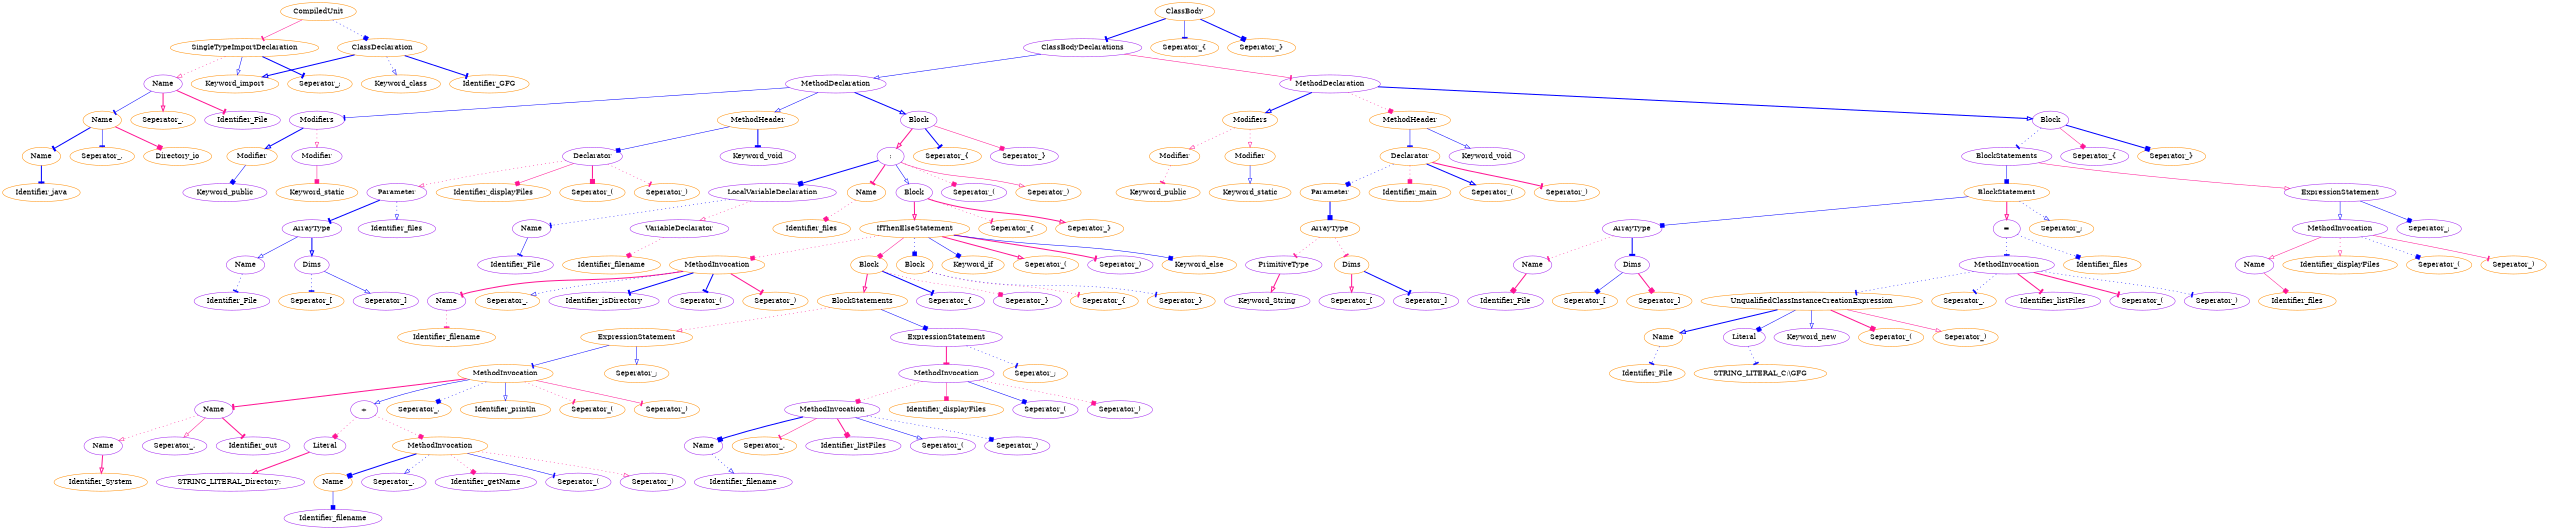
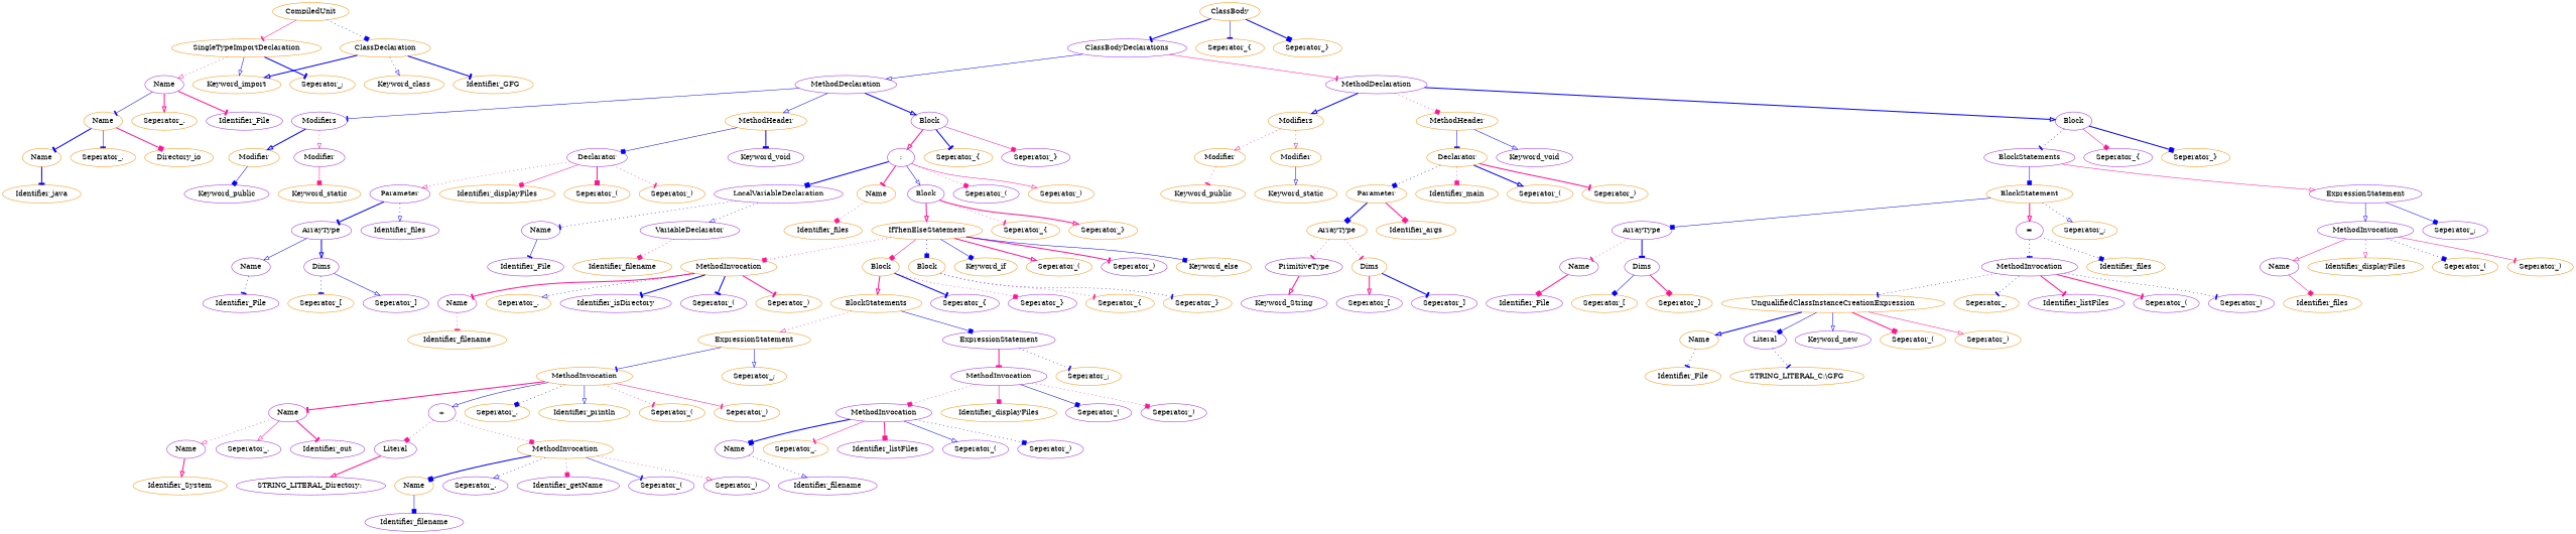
  digraph {
    node [color=darkorange ordering=out]
    edge [arrowhead=tee color=blue style=bold]
    n1 [label=Identifier_java]
    n2 [label=Name]
    n3 [label="Seperator_."]
    n4 [label=Directory_io]
    n5 [label=Name]
    n6 [label="Seperator_."]
    n7 [color=purple label=Identifier_File]
    n8 [color=purple label=Name]
    n9 [label=Keyword_import]
    n10 [label="Seperator_;"]
    n11 [label=SingleTypeImportDeclaration]
    n12 [color=purple label=Keyword_public]
    n13 [label=Modifier]
    n14 [label=Keyword_static]
    n15 [color=purple label=Modifier]
    n16 [color=purple label=Modifiers]
    n17 [color=purple label=Identifier_File]
    n18 [color=purple label=Name]
    n19 [label="Seperator_["]
    n20 [color=purple label="Seperator_]"]
    n21 [color=purple label=Dims]
    n22 [color=purple label=ArrayType]
    n23 [color=purple label=Identifier_files]
    n24 [color=purple label=Parameter]
    n25 [label=Identifier_displayFiles]
    n26 [label="Seperator_("]
    n27 [label="Seperator_)"]
    n28 [color=purple label=Declarator]
    n29 [color=purple label=Keyword_void]
    n30 [label=MethodHeader]
    n31 [color=purple label=Identifier_File]
    n32 [color=purple label=Name]
    n33 [label=Identifier_filename]
    n34 [color=purple label=VariableDeclarator]
    n35 [color=purple label=LocalVariableDeclaration]
    n36 [label=Identifier_files]
    n37 [label=Name]
    n38 [label=Identifier_filename]
    n39 [color=purple label=Name]
    n40 [label="Seperator_."]
    n41 [color=purple label=Identifier_isDirectory]
    n42 [color=purple label="Seperator_("]
    n43 [label="Seperator_)"]
    n44 [label=MethodInvocation]
    n45 [label=Identifier_System]
    n46 [color=purple label=Name]
    n47 [color=purple label="Seperator_."]
    n48 [color=purple label=Identifier_out]
    n49 [color=purple label=Name]
    n50 [color=purple label="STRING_LITERAL_Directory: "]
    n51 [color=purple label=Literal]
    n52 [color=purple label=Identifier_filename]
    n53 [label=Name]
    n54 [color=purple label="Seperator_."]
    n55 [color=purple label=Identifier_getName]
    n56 [color=purple label="Seperator_("]
    n57 [color=purple label="Seperator_)"]
    n58 [label=MethodInvocation]
    n59 [color=purple label="+"]
    n60 [label="Seperator_."]
    n61 [label=Identifier_println]
    n62 [label="Seperator_("]
    n63 [label="Seperator_)"]
    n64 [label=MethodInvocation]
    n65 [label="Seperator_;"]
    n66 [label=ExpressionStatement]
    n67 [color=purple label=Identifier_filename]
    n68 [color=purple label=Name]
    n69 [label="Seperator_."]
    n70 [color=purple label=Identifier_listFiles]
    n71 [color=purple label="Seperator_("]
    n72 [color=purple label="Seperator_)"]
    n73 [color=purple label=MethodInvocation]
    n74 [label=Identifier_displayFiles]
    n75 [color=purple label="Seperator_("]
    n76 [color=purple label="Seperator_)"]
    n77 [color=purple label=MethodInvocation]
    n78 [label="Seperator_;"]
    n79 [color=purple label=ExpressionStatement]
    n80 [label=BlockStatements]
    n81 [color=purple label="Seperator_{"]
    n82 [color=purple label="Seperator_}"]
    n83 [label=Block]
    n84 [label="Seperator_{"]
    n85 [label="Seperator_}"]
    n86 [label=Block]
    n87 [label=Keyword_if]
    n88 [label="Seperator_("]
    n89 [color=purple label="Seperator_)"]
    n90 [label=Keyword_else]
    n91 [label=IfThenElseStatement]
    n92 [label="Seperator_{"]
    n93 [label="Seperator_}"]
    n94 [color=purple label=Block]
    n95 [color=purple label="Seperator_("]
    n96 [label="Seperator_)"]
    n97 [color=purple label=":"]
    n98 [label="Seperator_{"]
    n99 [color=purple label="Seperator_}"]
    n100 [color=purple label=Block]
    n101 [color=purple label=MethodDeclaration]
    n102 [label=Keyword_public]
    n103 [label=Modifier]
    n104 [label=Keyword_static]
    n105 [label=Modifier]
    n106 [label=Modifiers]
    n107 [color=purple label=Keyword_String]
    n108 [color=purple label=PrimitiveType]
    n109 [color=purple label="Seperator_["]
    n110 [color=purple label="Seperator_]"]
    n111 [label=Dims]
    n112 [label=ArrayType]
+   n113 [label=Identifier_args]
    n114 [label=Parameter]
    n115 [label=Identifier_main]
    n116 [label="Seperator_("]
    n117 [label="Seperator_)"]
    n118 [label=Declarator]
    n119 [color=purple label=Keyword_void]
    n120 [label=MethodHeader]
    n121 [color=purple label=Identifier_File]
    n122 [color=purple label=Name]
    n123 [label="Seperator_["]
    n124 [label="Seperator_]"]
    n125 [color=purple label=Dims]
    n126 [color=purple label=ArrayType]
    n127 [label=Identifier_File]
    n128 [label=Name]
    n129 [label="STRING_LITERAL_C:\\GFG"]
    n130 [color=purple label=Literal]
    n131 [color=purple label=Keyword_new]
    n132 [label="Seperator_("]
    n133 [label="Seperator_)"]
    n134 [label=UnqualifiedClassInstanceCreationExpression]
    n135 [label="Seperator_."]
    n136 [color=purple label=Identifier_listFiles]
    n137 [color=purple label="Seperator_("]
    n138 [color=purple label="Seperator_)"]
    n139 [color=purple label=MethodInvocation]
    n140 [label=Identifier_files]
    n141 [color=purple label="="]
    n142 [label="Seperator_;"]
    n143 [label=BlockStatement]
    n144 [label=Identifier_files]
    n145 [color=purple label=Name]
    n146 [label=Identifier_displayFiles]
    n147 [label="Seperator_("]
    n148 [label="Seperator_)"]
    n149 [color=purple label=MethodInvocation]
    n150 [color=purple label="Seperator_;"]
    n151 [color=purple label=ExpressionStatement]
    n152 [color=purple label=BlockStatements]
    n153 [color=purple label="Seperator_{"]
    n154 [label="Seperator_}"]
    n155 [color=purple label=Block]
    n156 [color=purple label=MethodDeclaration]
    n157 [color=purple label=ClassBodyDeclarations]
    n158 [label="Seperator_{"]
    n159 [label="Seperator_}"]
    n160 [label=ClassBody]
    n161 [label=Keyword_class]
    n162 [label=Identifier_GFG]
    n163 [label=ClassDeclaration]
    n164 [label=CompiledUnit]
    n2 -> n1
    n5 -> n2
    n5 -> n3 [style=solid]
    n5 -> n4 [arrowhead=box color=deeppink]
    n8 -> n5 [style=solid]
    n8 -> n6 [arrowhead=onormal color=deeppink]
    n8 -> n7 [color=deeppink]
    n11 -> n8 [arrowhead=onormal color=deeppink style=dotted]
    n11 -> n9 [arrowhead=onormal style=solid]
    n11 -> n10
    n13 -> n12 [arrowhead=box style=solid]
    n15 -> n14 [arrowhead=box color=deeppink style=solid]
    n16 -> n13 [arrowhead=onormal]
    n16 -> n15 [arrowhead=onormal color=deeppink style=dotted]
    n18 -> n17 [style=dotted]
    n21 -> n19 [style=dotted]
    n21 -> n20 [arrowhead=onormal style=solid]
    n22 -> n18 [arrowhead=onormal style=solid]
    n22 -> n21 [arrowhead=onormal]
    n24 -> n22
    n24 -> n23 [arrowhead=onormal style=dotted]
    n28 -> n24 [arrowhead=onormal color=deeppink style=dotted]
    n28 -> n25 [arrowhead=box color=deeppink style=solid]
    n28 -> n26 [arrowhead=box color=deeppink]
    n28 -> n27 [color=deeppink style=dotted]
    n30 -> n28 [arrowhead=box style=solid]
    n30 -> n29
    n32 -> n31 [style=solid]
    n34 -> n33 [arrowhead=box color=deeppink style=dotted]
    n35 -> n32 [style=dotted]
-   n35 -> n34 [arrowhead=onormal color=deeppink style=dotted]
+   n35 -> n34 [arrowhead=onormal style=dotted]
    n37 -> n36 [arrowhead=box color=deeppink style=dotted]
    n39 -> n38 [color=deeppink style=dotted]
    n44 -> n39 [color=deeppink]
    n44 -> n40 [arrowhead=onormal style=dotted]
    n44 -> n41
    n44 -> n42
    n44 -> n43 [color=deeppink]
    n46 -> n45 [arrowhead=onormal color=deeppink]
    n49 -> n46 [arrowhead=onormal color=deeppink style=dotted]
    n49 -> n47 [arrowhead=onormal color=deeppink style=solid]
    n49 -> n48 [color=deeppink]
    n51 -> n50 [arrowhead=onormal color=deeppink]
    n53 -> n52 [arrowhead=box style=solid]
    n58 -> n53 [arrowhead=box]
    n58 -> n54 [arrowhead=onormal style=dotted]
    n58 -> n55 [arrowhead=box color=deeppink style=dotted]
    n58 -> n56 [style=solid]
    n58 -> n57 [arrowhead=onormal color=deeppink style=dotted]
    n59 -> n51 [arrowhead=box color=deeppink style=dotted]
    n59 -> n58 [arrowhead=box color=deeppink style=dotted]
    n64 -> n49 [color=deeppink]
    n64 -> n59 [arrowhead=onormal style=solid]
    n64 -> n60 [arrowhead=box style=dotted]
    n64 -> n61 [arrowhead=onormal style=solid]
    n64 -> n62 [color=deeppink style=dotted]
    n64 -> n63 [color=deeppink style=solid]
    n66 -> n64 [style=solid]
    n66 -> n65 [arrowhead=onormal style=solid]
    n68 -> n67 [arrowhead=onormal style=dotted]
    n73 -> n68 [arrowhead=box]
    n73 -> n69 [color=deeppink style=solid]
    n73 -> n70 [arrowhead=box color=deeppink]
    n73 -> n71 [arrowhead=onormal style=solid]
    n73 -> n72 [arrowhead=box style=dotted]
    n77 -> n73 [arrowhead=box color=deeppink style=dotted]
    n77 -> n74 [arrowhead=box color=deeppink style=solid]
    n77 -> n75 [arrowhead=box style=solid]
    n77 -> n76 [arrowhead=box color=deeppink style=dotted]
    n79 -> n77 [color=deeppink]
    n79 -> n78 [style=dotted]
    n80 -> n66 [arrowhead=onormal color=deeppink style=dotted]
    n80 -> n79 [arrowhead=box style=solid]
    n83 -> n80 [arrowhead=onormal color=deeppink]
    n83 -> n81
    n83 -> n82 [arrowhead=box color=deeppink style=dotted]
    n86 -> n84 [color=deeppink style=dotted]
    n86 -> n85 [style=dotted]
    n91 -> n44 [arrowhead=box color=deeppink style=dotted]
    n91 -> n83 [arrowhead=box color=deeppink style=solid]
    n91 -> n86 [arrowhead=box style=dotted]
    n91 -> n87 [arrowhead=box style=solid]
    n91 -> n88 [arrowhead=onormal color=deeppink]
    n91 -> n89 [color=deeppink]
    n91 -> n90 [arrowhead=box style=solid]
    n94 -> n91 [arrowhead=onormal color=deeppink]
    n94 -> n92 [color=deeppink style=dotted]
    n94 -> n93 [arrowhead=onormal color=deeppink]
    n97 -> n35 [arrowhead=box]
    n97 -> n37 [color=deeppink]
    n97 -> n94 [arrowhead=onormal style=solid]
    n97 -> n95 [arrowhead=box color=deeppink style=dotted]
    n97 -> n96 [arrowhead=onormal color=deeppink style=solid]
    n100 -> n97 [arrowhead=onormal color=deeppink]
    n100 -> n98
    n100 -> n99 [arrowhead=box color=deeppink style=solid]
    n101 -> n16 [style=solid]
    n101 -> n30 [arrowhead=onormal style=solid]
    n101 -> n100 [arrowhead=onormal]
    n103 -> n102 [color=deeppink style=dotted]
    n105 -> n104 [arrowhead=onormal style=solid]
    n106 -> n103 [arrowhead=onormal color=deeppink style=dotted]
    n106 -> n105 [arrowhead=onormal color=deeppink style=dotted]
    n108 -> n107 [arrowhead=onormal color=deeppink]
    n111 -> n109 [arrowhead=onormal color=deeppink]
    n111 -> n110
    n112 -> n108 [color=deeppink style=dotted]
    n112 -> n111 [color=deeppink style=dotted]
    n114 -> n112 [arrowhead=box]
+   n114 -> n113 [arrowhead=box color=deeppink]
    n118 -> n114 [arrowhead=box style=dotted]
    n118 -> n115 [arrowhead=box color=deeppink style=dotted]
    n118 -> n116 [arrowhead=onormal]
    n118 -> n117 [color=deeppink]
    n120 -> n118 [style=solid]
    n120 -> n119 [arrowhead=onormal style=solid]
    n122 -> n121 [arrowhead=box color=deeppink]
    n125 -> n123 [arrowhead=box style=solid]
    n125 -> n124 [arrowhead=box color=deeppink]
    n126 -> n122 [color=deeppink style=dotted]
    n126 -> n125
    n128 -> n127 [style=dotted]
    n130 -> n129 [style=dotted]
    n134 -> n128 [arrowhead=onormal]
    n134 -> n130 [arrowhead=box style=solid]
    n134 -> n131 [arrowhead=onormal style=solid]
    n134 -> n132 [arrowhead=box color=deeppink]
    n134 -> n133 [arrowhead=onormal color=deeppink style=solid]
    n139 -> n134 [style=dotted]
    n139 -> n135 [style=dotted]
    n139 -> n136 [color=deeppink]
    n139 -> n137 [color=deeppink]
    n139 -> n138 [style=dotted]
    n141 -> n139 [style=dotted]
    n141 -> n140 [arrowhead=box style=dotted]
    n143 -> n126 [arrowhead=box style=solid]
    n143 -> n141 [arrowhead=onormal color=deeppink]
    n143 -> n142 [arrowhead=onormal style=dotted]
    n145 -> n144 [arrowhead=box color=deeppink style=solid]
    n149 -> n145 [arrowhead=onormal color=deeppink style=solid]
    n149 -> n146 [arrowhead=onormal color=deeppink style=dotted]
    n149 -> n147 [arrowhead=box style=dotted]
    n149 -> n148 [color=deeppink style=solid]
    n151 -> n149 [arrowhead=onormal style=solid]
    n151 -> n150 [arrowhead=box style=solid]
    n152 -> n143 [arrowhead=box style=solid]
    n152 -> n151 [arrowhead=onormal color=deeppink style=solid]
    n155 -> n152 [style=dotted]
    n155 -> n153 [arrowhead=box color=deeppink style=solid]
    n155 -> n154 [arrowhead=box]
    n156 -> n106 [arrowhead=onormal]
    n156 -> n120 [arrowhead=box color=deeppink style=dotted]
    n156 -> n155 [arrowhead=onormal]
    n157 -> n101 [arrowhead=onormal style=solid]
    n157 -> n156 [color=deeppink style=solid]
    n160 -> n157
    n160 -> n158 [style=solid]
    n160 -> n159 [arrowhead=box]
    n163 -> n9 [arrowhead=onormal]
    n163 -> n161 [arrowhead=onormal style=dotted]
    n163 -> n162
    n164 -> n11 [color=deeppink style=solid]
    n164 -> n163 [arrowhead=box style=dotted]
  }
